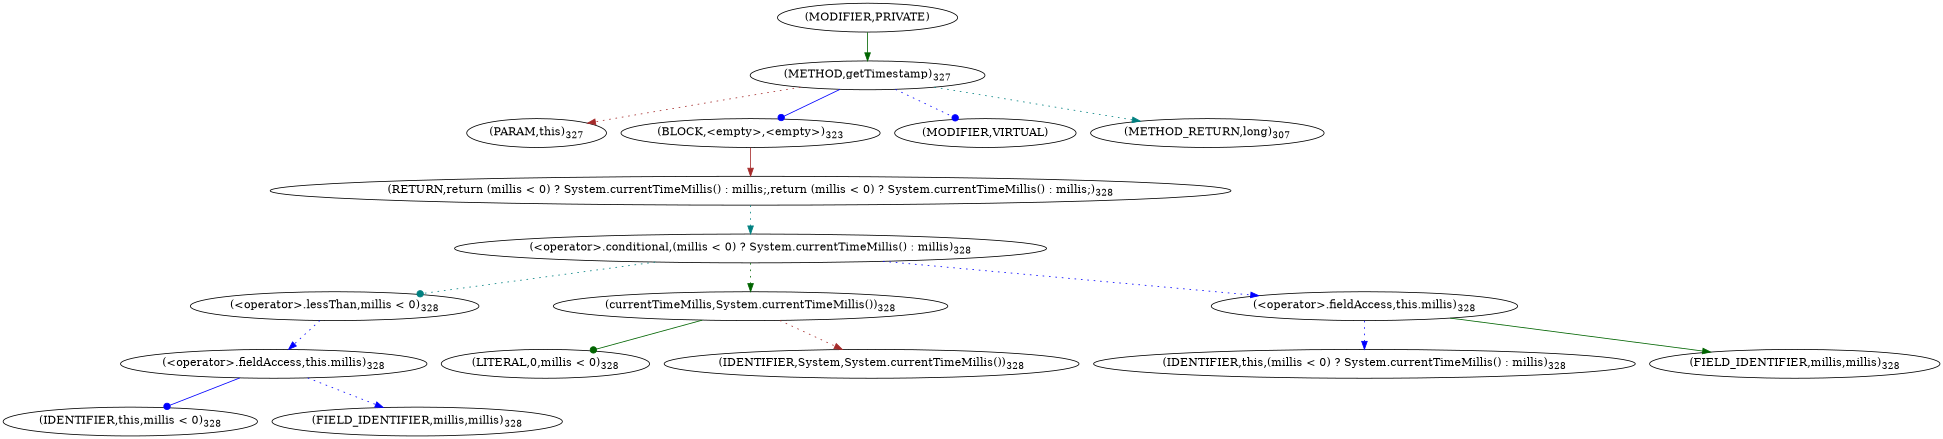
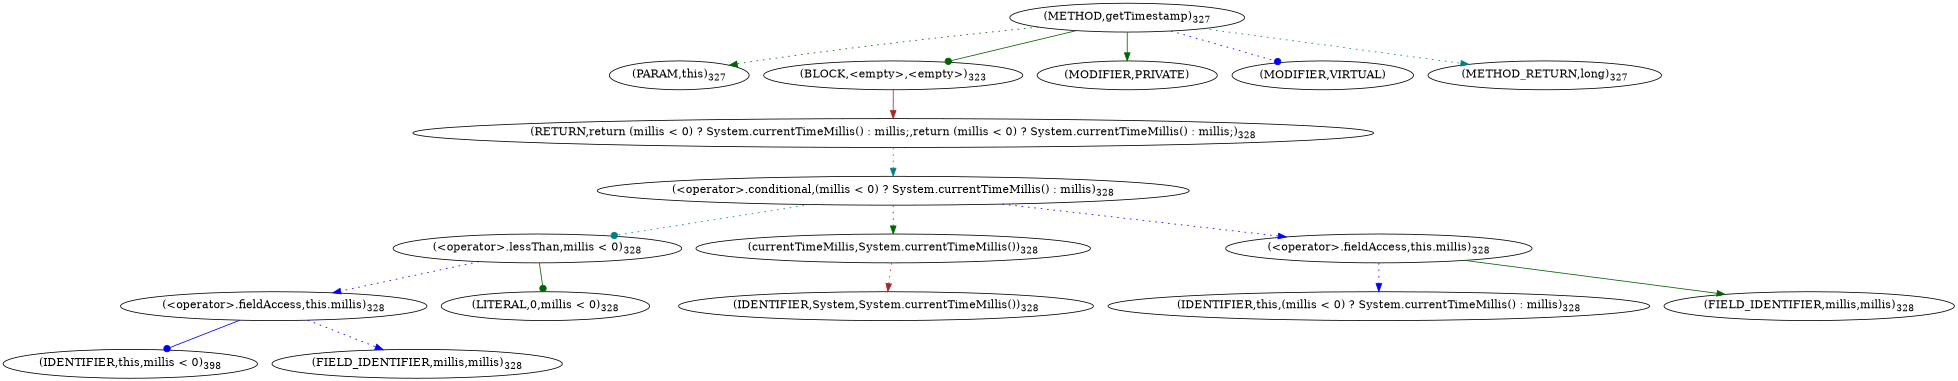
  digraph {
    edge [arrowhead=normal color=blue style=dotted]
    n1 [label=<(METHOD,getTimestamp)<SUB>327</SUB>>]
    n2 [label=<(PARAM,this)<SUB>327</SUB>>]
    n3 [label=<(BLOCK,&lt;empty&gt;,&lt;empty&gt;)<SUB>323</SUB>>]
    n4 [label=<(MODIFIER,PRIVATE)>]
    n5 [label=<(MODIFIER,VIRTUAL)>]
-   n6 [label=<(METHOD_RETURN,long)<SUB>307</SUB>>]
+   n6 [label=<(METHOD_RETURN,long)<SUB>327</SUB>>]
    n7 [label=<(RETURN,return (millis &lt; 0) ? System.currentTimeMillis() : millis;,return (millis &lt; 0) ? System.currentTimeMillis() : millis;)<SUB>328</SUB>>]
    n8 [label=<(&lt;operator&gt;.conditional,(millis &lt; 0) ? System.currentTimeMillis() : millis)<SUB>328</SUB>>]
    n9 [label=<(&lt;operator&gt;.lessThan,millis &lt; 0)<SUB>328</SUB>>]
    n10 [label=<(currentTimeMillis,System.currentTimeMillis())<SUB>328</SUB>>]
    n11 [label=<(&lt;operator&gt;.fieldAccess,this.millis)<SUB>328</SUB>>]
    n12 [label=<(&lt;operator&gt;.fieldAccess,this.millis)<SUB>328</SUB>>]
    n13 [label=<(LITERAL,0,millis &lt; 0)<SUB>328</SUB>>]
    n14 [label=<(IDENTIFIER,System,System.currentTimeMillis())<SUB>328</SUB>>]
    n15 [label=<(IDENTIFIER,this,(millis &lt; 0) ? System.currentTimeMillis() : millis)<SUB>328</SUB>>]
    n16 [label=<(FIELD_IDENTIFIER,millis,millis)<SUB>328</SUB>>]
-   n17 [label=<(IDENTIFIER,this,millis &lt; 0)<SUB>328</SUB>>]
+   n17 [label=<(IDENTIFIER,this,millis &lt; 0)<SUB>398</SUB>>]
    n18 [label=<(FIELD_IDENTIFIER,millis,millis)<SUB>328</SUB>>]
-   n1 -> n2 [color=brown]
-   n1 -> n3 [arrowhead=dot style=solid]
-   n4 -> n1 [color=darkgreen style=solid]
+   n1 -> n2 [color=darkgreen]
+   n1 -> n3 [arrowhead=dot color=darkgreen style=solid]
+   n1 -> n4 [color=darkgreen style=solid]
    n1 -> n5 [arrowhead=dot]
    n1 -> n6 [color=teal]
    n3 -> n7 [color=brown style=solid]
    n7 -> n8 [color=teal]
    n8 -> n9 [arrowhead=dot color=teal]
    n8 -> n10 [color=darkgreen]
    n8 -> n11
    n9 -> n12
-   n10 -> n13 [arrowhead=dot color=darkgreen style=solid]
+   n9 -> n13 [arrowhead=dot color=darkgreen style=solid]
    n10 -> n14 [color=brown]
    n11 -> n15
    n11 -> n16 [color=darkgreen style=solid]
    n12 -> n17 [arrowhead=dot style=solid]
    n12 -> n18
  }
